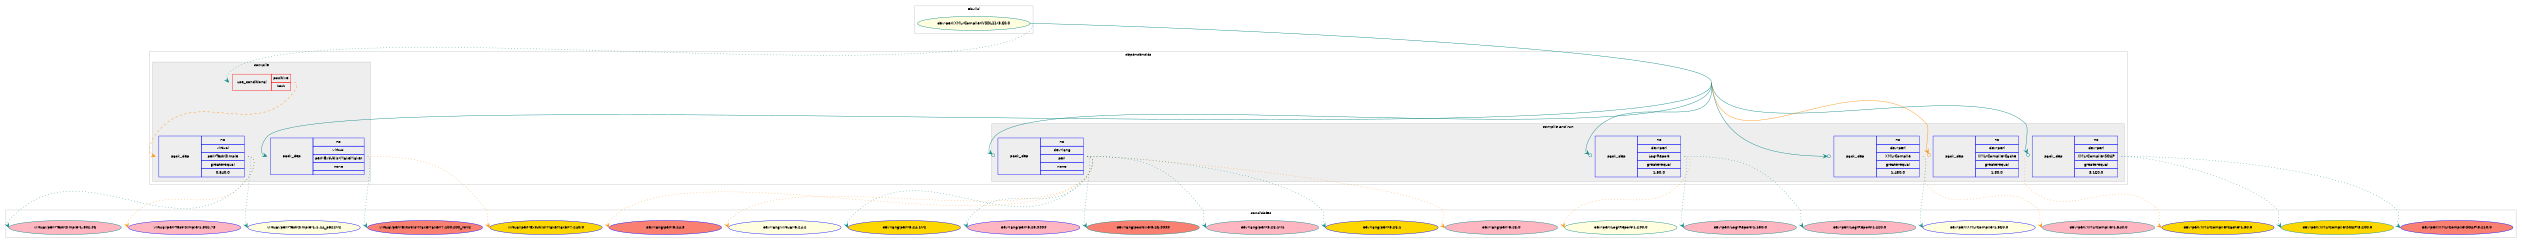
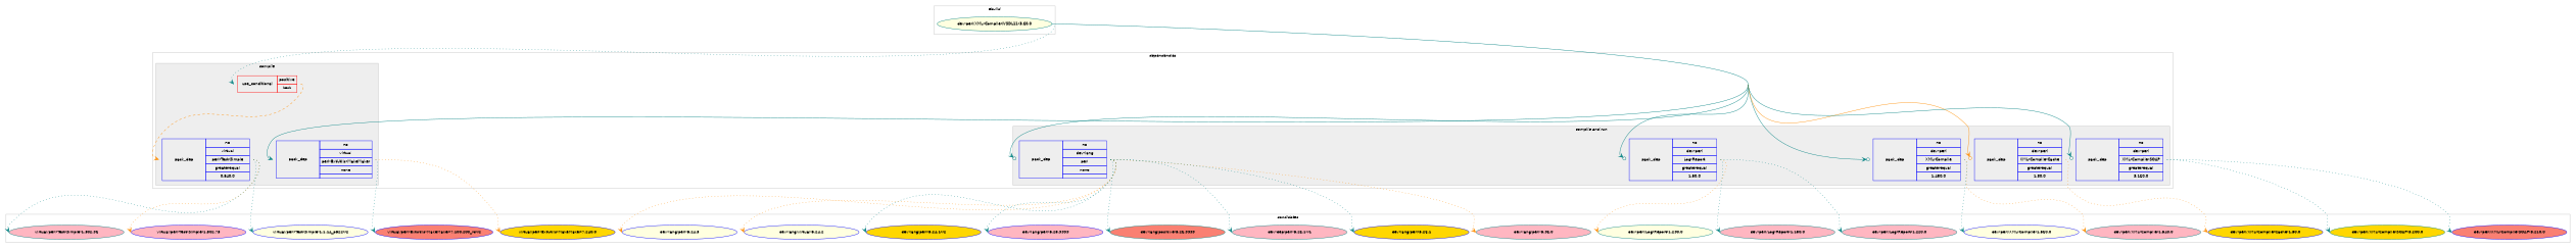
  digraph {
    compound=true
    concentrate=true
    fontname=Helvetica
    fontsize=10
    newrank=true
    rankdir=TB
    ranksep=1.5
    node [color=blue fontname=Helvetica fontsize=10 style=filled]
    edge [arrowhead=vee color=teal headport=w style=dotted tailport=e weight=100]
    n1 [color=teal fillcolor=lightyellow label="dev-perl/XML-Compile-WSDL11-3.60.0" width=4]
    n2 [label=<<TABLE BORDER="0" CELLBORDER="1" CELLSPACING="0" CELLPADDING="4" WIDTH="220"><TR><TD ROWSPAN="6" CELLPADDING="30">pack_dep</TD></TR><TR><TD WIDTH="110">no</TD></TR><TR><TD>virtual</TD></TR><TR><TD>perl-Test-Simple</TD></TR><TR><TD>greaterequal</TD></TR><TR><TD>0.540.0</TD></TR></TABLE>> shape=none style=""]
    n3 [color=red label=<<TABLE BORDER="0" CELLBORDER="1" CELLSPACING="0" CELLPADDING="4"><TR><TD ROWSPAN="3" CELLPADDING="10">use_conditional</TD></TR><TR><TD>positive</TD></TR><TR><TD>test</TD></TR></TABLE>> shape=none style=""]
    n4 [label=<<TABLE BORDER="0" CELLBORDER="1" CELLSPACING="0" CELLPADDING="4" WIDTH="220"><TR><TD ROWSPAN="6" CELLPADDING="30">pack_dep</TD></TR><TR><TD WIDTH="110">no</TD></TR><TR><TD>virtual</TD></TR><TR><TD>perl-ExtUtils-MakeMaker</TD></TR><TR><TD>none</TD></TR><TR><TD></TD></TR></TABLE>> shape=none style=""]
    n5 [label=<<TABLE BORDER="0" CELLBORDER="1" CELLSPACING="0" CELLPADDING="4" WIDTH="220"><TR><TD ROWSPAN="6" CELLPADDING="30">pack_dep</TD></TR><TR><TD WIDTH="110">no</TD></TR><TR><TD>dev-lang</TD></TR><TR><TD>perl</TD></TR><TR><TD>none</TD></TR><TR><TD></TD></TR></TABLE>> shape=none style=""]
    n6 [label=<<TABLE BORDER="0" CELLBORDER="1" CELLSPACING="0" CELLPADDING="4" WIDTH="220"><TR><TD ROWSPAN="6" CELLPADDING="30">pack_dep</TD></TR><TR><TD WIDTH="110">no</TD></TR><TR><TD>dev-perl</TD></TR><TR><TD>Log-Report</TD></TR><TR><TD>greaterequal</TD></TR><TR><TD>1.50.0</TD></TR></TABLE>> shape=none style=""]
    n7 [label=<<TABLE BORDER="0" CELLBORDER="1" CELLSPACING="0" CELLPADDING="4" WIDTH="220"><TR><TD ROWSPAN="6" CELLPADDING="30">pack_dep</TD></TR><TR><TD WIDTH="110">no</TD></TR><TR><TD>dev-perl</TD></TR><TR><TD>XML-Compile</TD></TR><TR><TD>greaterequal</TD></TR><TR><TD>1.480.0</TD></TR></TABLE>> shape=none style=""]
    n8 [label=<<TABLE BORDER="0" CELLBORDER="1" CELLSPACING="0" CELLPADDING="4" WIDTH="220"><TR><TD ROWSPAN="6" CELLPADDING="30">pack_dep</TD></TR><TR><TD WIDTH="110">no</TD></TR><TR><TD>dev-perl</TD></TR><TR><TD>XML-Compile-Cache</TD></TR><TR><TD>greaterequal</TD></TR><TR><TD>1.30.0</TD></TR></TABLE>> shape=none style=""]
    n9 [label=<<TABLE BORDER="0" CELLBORDER="1" CELLSPACING="0" CELLPADDING="4" WIDTH="220"><TR><TD ROWSPAN="6" CELLPADDING="30">pack_dep</TD></TR><TR><TD WIDTH="110">no</TD></TR><TR><TD>dev-perl</TD></TR><TR><TD>XML-Compile-SOAP</TD></TR><TR><TD>greaterequal</TD></TR><TR><TD>3.160.0</TD></TR></TABLE>> shape=none style=""]
    n10 [fillcolor=lightyellow label="virtual/perl-Test-Simple-1.1.14_p522-r2" width=4]
    n11 [fillcolor=lightpink label="virtual/perl-Test-Simple-1.302.73" width=4]
    n12 [color=teal fillcolor=lightpink label="virtual/perl-Test-Simple-1.302.96" width=4]
    n13 [fillcolor=salmon label="virtual/perl-ExtUtils-MakeMaker-7.100.200_rc-r2" width=4]
    n14 [fillcolor=gold label="virtual/perl-ExtUtils-MakeMaker-7.240.0" width=4]
    n15 [fillcolor=gold label="dev-lang/perl-5.24.1-r2" width=4]
    n16 [fillcolor=lightyellow label="dev-lang/virtual-5.24.2" width=4]
-   n17 [fillcolor=salmon label="dev-lang/perl-5.24.3" width=4]
-   n18 [color=teal fillcolor=lightpink label="dev-lang/perl-5.26.0" width=4]
+   n17 [fillcolor=lightyellow label="dev-lang/perl-5.24.3" width=4]
+   n18 [color=teal fillcolor=lightpink label="dev-lang/perl-5.96.0" width=4]
    n19 [fillcolor=gold label="dev-lang/perl-5.26.1" width=4]
-   n20 [color=teal fillcolor=lightpink label="dev-lang/perl-5.26.1-r1" width=4]
+   n20 [color=teal fillcolor=lightpink label="dev-dep/perl-5.26.1-r1" width=4]
    n21 [color=teal fillcolor=salmon label="dev-lang/positive-5.26.9999" width=4]
    n22 [fillcolor=lightpink label="dev-lang/perl-5.28.9999" width=4]
    n23 [color=teal fillcolor=lightpink label="dev-perl/Log-Report-1.180.0" width=4]
    n24 [color=teal fillcolor=lightyellow label="dev-perl/Log-Report-1.290.0" width=4]
    n25 [color=teal fillcolor=lightpink label="dev-perl/Log-Report-1.220.0" width=4]
    n26 [color=teal fillcolor=lightpink label="dev-perl/XML-Compile-1.540.0" width=4]
    n27 [fillcolor=lightyellow label="dev-perl/XML-Compile-1.560.0" width=4]
    n28 [fillcolor=gold label="dev-perl/XML-Compile-Cache-1.50.0" width=4]
    n29 [color=teal fillcolor=gold label="dev-perl/XML-Compile-SOAP-3.200.0" width=4]
    n30 [fillcolor=salmon label="dev-perl/XML-Compile-SOAP-3.210.0" width=4]
    subgraph cluster_1 {
      color=gray
      label=<<i>ebuild</i>>
      rank=same
      n1
    }
    subgraph cluster_2 {
      color=gray
      label=<<i>dependencies</i>>
      subgraph cluster_3 {
        color=gray
        fillcolor="#eeeeee"
        label=<<i>compile</i>>
        style=filled
        subgraph sub_4 {
          color=gray
          fillcolor="#eeeeee"
          label=<<i>compile</i>>
          style=filled
          n3
          subgraph sub_5 {
            color=gray
            fillcolor="#eeeeee"
            label=<<i>compile</i>>
            style=filled
            n2
          }
        }
        subgraph sub_6 {
          color=gray
          fillcolor="#eeeeee"
          label=<<i>compile</i>>
          style=filled
          n4
        }
      }
      subgraph cluster_7 {
        color=gray
        fillcolor="#eeeeee"
        label=<<i>compile and run</i>>
        style=filled
        subgraph sub_8 {
          color=gray
          fillcolor="#eeeeee"
          label=<<i>compile and run</i>>
          style=filled
          n5
        }
        subgraph sub_9 {
          color=gray
          fillcolor="#eeeeee"
          label=<<i>compile and run</i>>
          style=filled
          n6
        }
        subgraph sub_10 {
          color=gray
          fillcolor="#eeeeee"
          label=<<i>compile and run</i>>
          style=filled
          n7
        }
        subgraph sub_11 {
          color=gray
          fillcolor="#eeeeee"
          label=<<i>compile and run</i>>
          style=filled
          n8
        }
        subgraph sub_12 {
          color=gray
          fillcolor="#eeeeee"
          label=<<i>compile and run</i>>
          style=filled
          n9
        }
      }
      subgraph cluster_13 {
        color=gray
        fillcolor="#eeeeee"
        label=<<i>run</i>>
        style=filled
      }
    }
    subgraph cluster_14 {
      color=gray
      label=<<i>candidates</i>>
      rank=same
      subgraph sub_15 {
        color=black
        label=<<i>candidates</i>>
        nodesep=1
        rank=same
        n10
        n11
        n12
      }
      subgraph sub_16 {
        color=black
        label=<<i>candidates</i>>
        nodesep=1
        rank=same
        n13
        n14
      }
      subgraph sub_17 {
        color=black
        label=<<i>candidates</i>>
        nodesep=1
        rank=same
        n15
        n16
        n17
        n18
        n19
        n20
        n21
        n22
      }
      subgraph sub_18 {
        color=black
        label=<<i>candidates</i>>
        nodesep=1
        rank=same
        n23
        n24
        n25
      }
      subgraph sub_19 {
        color=black
        label=<<i>candidates</i>>
        nodesep=1
        rank=same
        n26
        n27
      }
      subgraph sub_20 {
        color=black
        label=<<i>candidates</i>>
        nodesep=1
        rank=same
        n28
      }
      subgraph sub_21 {
        color=black
        label=<<i>candidates</i>>
        nodesep=1
        rank=same
        n29
        n30
      }
    }
    n1 -> n3 [weight=20]
    n1 -> n4 [style=solid weight=20]
    n1 -> n5 [arrowhead=odotvee style=solid weight=20]
    n1 -> n6 [arrowhead=odotvee style=solid weight=20]
    n1 -> n7 [arrowhead=odotvee style=solid weight=20]
    n1 -> n8 [arrowhead=odotvee color=darkorange style=solid weight=20]
    n1 -> n9 [arrowhead=odotvee style=solid weight=20]
    n2 -> n10
    n2 -> n11 [color=darkorange]
    n2 -> n12
    n3 -> n2 [color=darkorange style=dashed weight=20]
    n4 -> n13
    n4 -> n14 [color=darkorange]
    n5 -> n15
    n5 -> n16 [color=darkorange]
    n5 -> n17 [color=darkorange]
    n5 -> n18 [color=darkorange]
    n5 -> n19
    n5 -> n20
    n5 -> n21
    n5 -> n22
    n6 -> n23
    n6 -> n24 [color=darkorange]
    n6 -> n25
    n7 -> n26 [color=darkorange]
    n7 -> n27
    n8 -> n28 [color=darkorange]
    n9 -> n29
    n9 -> n30
  }
